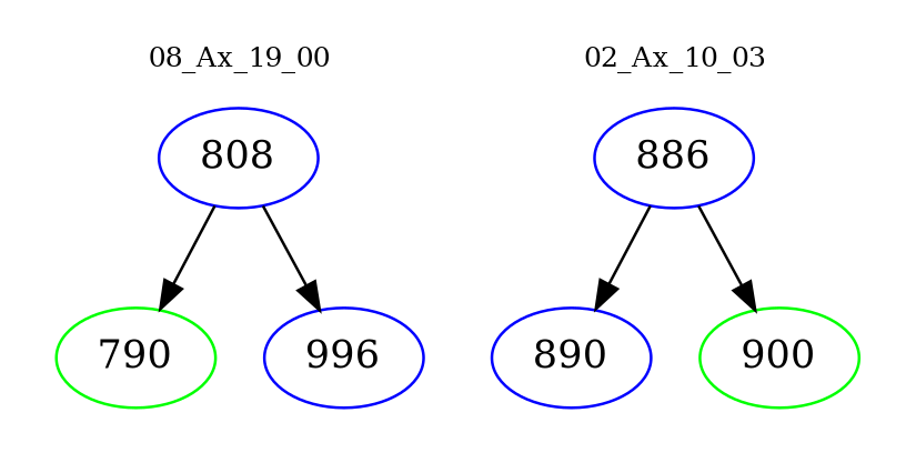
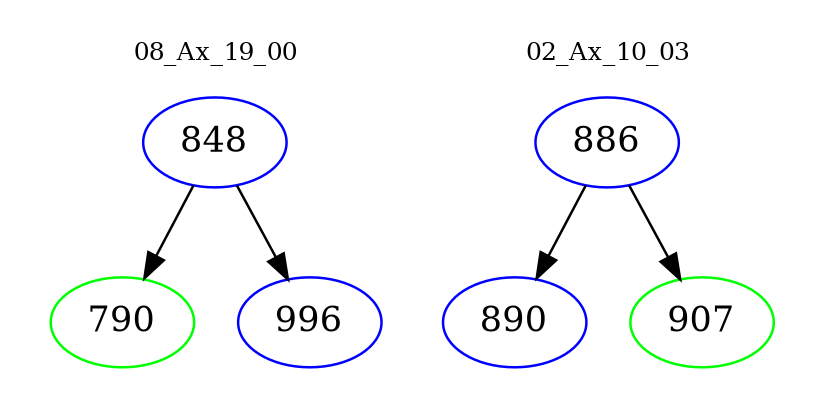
  digraph {
    node [color=blue]
    edge [color=black]
-   n1 [label=808]
+   n1 [label=848]
    n2 [color=green label=790]
    n3 [label=996]
    n4 [label=886]
    n5 [label=890]
-   n6 [color=green label=900]
+   n6 [color=green label=907]
    subgraph cluster_1 {
      color=white
      fontsize=10
      label="08_Ax_19_00"
      n1
      n2
      n3
    }
    subgraph cluster_2 {
      color=white
      fontsize=10
      label="02_Ax_10_03"
      n4
      n5
      n6
    }
    n1 -> n2
    n1 -> n3
    n4 -> n5
    n4 -> n6
  }
